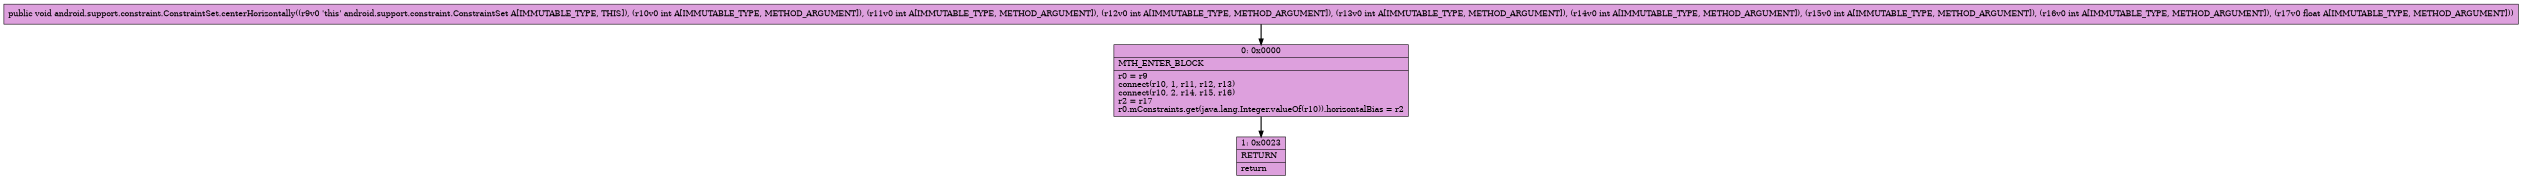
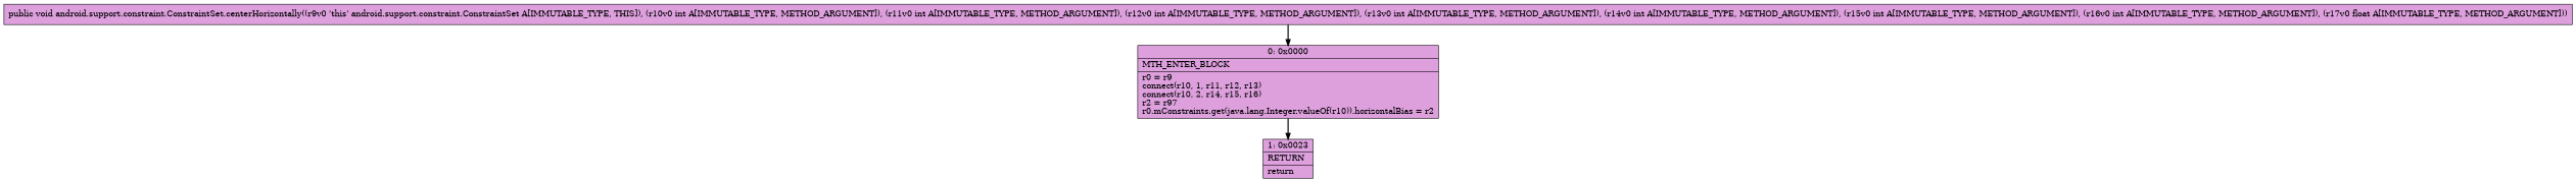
  digraph {
    node [shape=record style=filled fillcolor=plum]
    edge [style=bold]
-   n1 [label="{0\:\ 0x0000|MTH_ENTER_BLOCK\l|r0 = r9\lconnect(r10, 1, r11, r12, r13)\lconnect(r10, 2, r14, r15, r16)\lr2 = r17\lr0.mConstraints.get(java.lang.Integer.valueOf(r10)).horizontalBias = r2\l}"]
+   n1 [label="{0\:\ 0x0000|MTH_ENTER_BLOCK\l|r0 = r9\lconnect(r10, 1, r11, r12, r13)\lconnect(r10, 2, r14, r15, r16)\lr2 = r97\lr0.mConstraints.get(java.lang.Integer.valueOf(r10)).horizontalBias = r2\l}"]
    n2 [label="{1\:\ 0x0023|RETURN\l|return\l}"]
    n3 [label="{public void android.support.constraint.ConstraintSet.centerHorizontally((r9v0 'this' android.support.constraint.ConstraintSet A[IMMUTABLE_TYPE, THIS]), (r10v0 int A[IMMUTABLE_TYPE, METHOD_ARGUMENT]), (r11v0 int A[IMMUTABLE_TYPE, METHOD_ARGUMENT]), (r12v0 int A[IMMUTABLE_TYPE, METHOD_ARGUMENT]), (r13v0 int A[IMMUTABLE_TYPE, METHOD_ARGUMENT]), (r14v0 int A[IMMUTABLE_TYPE, METHOD_ARGUMENT]), (r15v0 int A[IMMUTABLE_TYPE, METHOD_ARGUMENT]), (r16v0 int A[IMMUTABLE_TYPE, METHOD_ARGUMENT]), (r17v0 float A[IMMUTABLE_TYPE, METHOD_ARGUMENT])) }"]
    n1 -> n2
    n3 -> n1
  }
